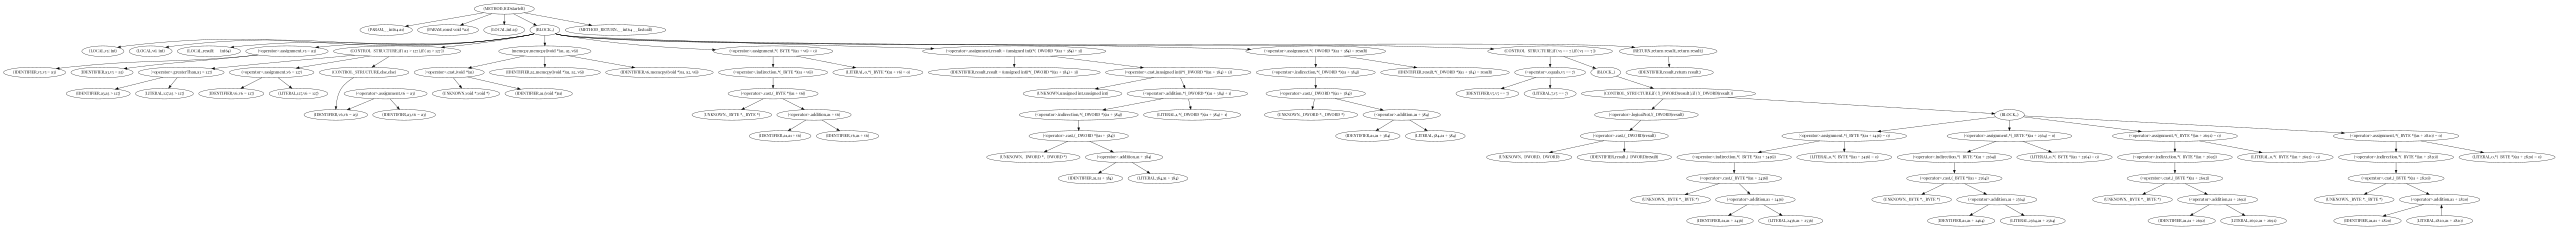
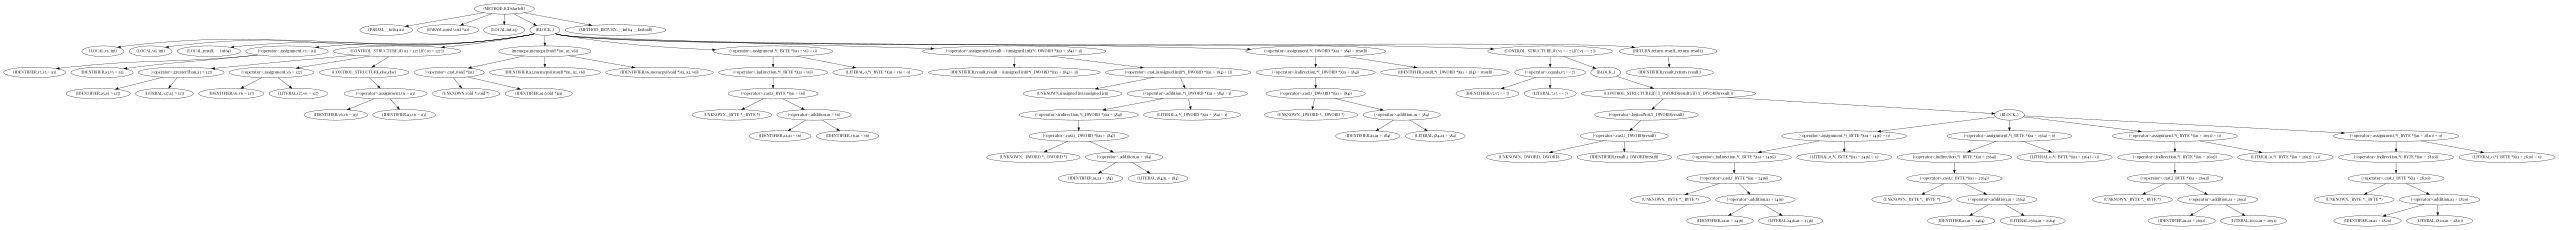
  digraph {
    fontname="Playfair Display"
    node [fontname="Playfair Display"]
    edge [fontname="Playfair Display"]
    n1 [label="(METHOD,IGDstartelt)"]
    n2 [label="(PARAM,__int64 a1)"]
    n3 [label="(PARAM,const void *a2)"]
    n4 [label="(LOCAL,int a3)"]
    n5 [label="(BLOCK,,)"]
    n6 [label="(METHOD_RETURN,__int64 __fastcall)"]
    n7 [label="(LOCAL,v5: int)"]
    n8 [label="(LOCAL,v6: int)"]
    n9 [label="(LOCAL,result: __int64)"]
    n10 [label="(<operator>.assignment,v5 = a3)"]
    n11 [label="(CONTROL_STRUCTURE,if ( a3 > 127 ),if ( a3 > 127 ))"]
    n12 [label="(memcpy,memcpy((void *)a1, a2, v6))"]
    n13 [label="(<operator>.assignment,*(_BYTE *)(a1 + v6) = 0)"]
    n14 [label="(<operator>.assignment,result = (unsigned int)(*(_DWORD *)(a1 + 384) + 1))"]
    n15 [label="(<operator>.assignment,*(_DWORD *)(a1 + 384) = result)"]
    n16 [label="(CONTROL_STRUCTURE,if ( v5 == 7 ),if ( v5 == 7 ))"]
    n17 [label="(RETURN,return result;,return result;)"]
    n18 [label="(IDENTIFIER,v5,v5 = a3)"]
    n19 [label="(IDENTIFIER,a3,v5 = a3)"]
    n20 [label="(<operator>.greaterThan,a3 > 127)"]
    n21 [label="(<operator>.assignment,v6 = 127)"]
    n22 [label="(CONTROL_STRUCTURE,else,else)"]
    n23 [label="(<operator>.cast,(void *)a1)"]
-   n24 [label="(IDENTIFIER,a2,memcpy((void *)a1, a2, v6))"]
+   n24 [label="(IDENTIFIER,a2,memcpy((result *)a1, a2, v6))"]
    n25 [label="(IDENTIFIER,v6,memcpy((void *)a1, a2, v6))"]
    n26 [label="(<operator>.indirection,*(_BYTE *)(a1 + v6))"]
    n27 [label="(LITERAL,0,*(_BYTE *)(a1 + v6) = 0)"]
    n28 [label="(IDENTIFIER,result,result = (unsigned int)(*(_DWORD *)(a1 + 384) + 1))"]
    n29 [label="(<operator>.cast,(unsigned int)(*(_DWORD *)(a1 + 384) + 1))"]
    n30 [label="(<operator>.indirection,*(_DWORD *)(a1 + 384))"]
    n31 [label="(IDENTIFIER,result,*(_DWORD *)(a1 + 384) = result)"]
    n32 [label="(<operator>.equals,v5 == 7)"]
    n33 [label="(BLOCK,,)"]
    n34 [label="(IDENTIFIER,result,return result;)"]
    n35 [label="(IDENTIFIER,a3,a3 > 127)"]
    n36 [label="(LITERAL,127,a3 > 127)"]
    n37 [label="(IDENTIFIER,v6,v6 = 127)"]
    n38 [label="(LITERAL,127,v6 = 127)"]
    n39 [label="(<operator>.assignment,v6 = a3)"]
    n40 [label="(IDENTIFIER,v6,v6 = a3)"]
    n41 [label="(IDENTIFIER,a3,v6 = a3)"]
    n42 [label="(UNKNOWN,void *,void *)"]
    n43 [label="(IDENTIFIER,a1,(void *)a1)"]
    n44 [label="(<operator>.cast,(_BYTE *)(a1 + v6))"]
    n45 [label="(UNKNOWN,_BYTE *,_BYTE *)"]
    n46 [label="(<operator>.addition,a1 + v6)"]
    n47 [label="(IDENTIFIER,a1,a1 + v6)"]
    n48 [label="(IDENTIFIER,v6,a1 + v6)"]
    n49 [label="(UNKNOWN,unsigned int,unsigned int)"]
    n50 [label="(<operator>.addition,*(_DWORD *)(a1 + 384) + 1)"]
    n51 [label="(<operator>.indirection,*(_DWORD *)(a1 + 384))"]
    n52 [label="(LITERAL,1,*(_DWORD *)(a1 + 384) + 1)"]
    n53 [label="(<operator>.cast,(_DWORD *)(a1 + 384))"]
    n54 [label="(UNKNOWN,_DWORD *,_DWORD *)"]
    n55 [label="(<operator>.addition,a1 + 384)"]
    n56 [label="(IDENTIFIER,a1,a1 + 384)"]
    n57 [label="(LITERAL,384,a1 + 384)"]
    n58 [label="(<operator>.cast,(_DWORD *)(a1 + 384))"]
    n59 [label="(UNKNOWN,_DWORD *,_DWORD *)"]
    n60 [label="(<operator>.addition,a1 + 384)"]
    n61 [label="(IDENTIFIER,a1,a1 + 384)"]
    n62 [label="(LITERAL,384,a1 + 384)"]
    n63 [label="(IDENTIFIER,v5,v5 == 7)"]
    n64 [label="(LITERAL,7,v5 == 7)"]
    n65 [label="(CONTROL_STRUCTURE,if ( !(_DWORD)result ),if ( !(_DWORD)result ))"]
    n66 [label="(<operator>.logicalNot,!(_DWORD)result)"]
    n67 [label="(BLOCK,,)"]
    n68 [label="(<operator>.cast,(_DWORD)result)"]
    n69 [label="(<operator>.assignment,*(_BYTE *)(a1 + 2436) = 0)"]
    n70 [label="(<operator>.assignment,*(_BYTE *)(a1 + 2564) = 0)"]
    n71 [label="(<operator>.assignment,*(_BYTE *)(a1 + 2692) = 0)"]
    n72 [label="(<operator>.assignment,*(_BYTE *)(a1 + 2820) = 0)"]
    n73 [label="(UNKNOWN,_DWORD,_DWORD)"]
    n74 [label="(IDENTIFIER,result,(_DWORD)result)"]
    n75 [label="(<operator>.indirection,*(_BYTE *)(a1 + 2436))"]
    n76 [label="(LITERAL,0,*(_BYTE *)(a1 + 2436) = 0)"]
    n77 [label="(<operator>.indirection,*(_BYTE *)(a1 + 2564))"]
    n78 [label="(LITERAL,0,*(_BYTE *)(a1 + 2564) = 0)"]
    n79 [label="(<operator>.indirection,*(_BYTE *)(a1 + 2692))"]
    n80 [label="(LITERAL,0,*(_BYTE *)(a1 + 2692) = 0)"]
    n81 [label="(<operator>.indirection,*(_BYTE *)(a1 + 2820))"]
    n82 [label="(LITERAL,0,*(_BYTE *)(a1 + 2820) = 0)"]
    n83 [label="(<operator>.cast,(_BYTE *)(a1 + 2436))"]
    n84 [label="(UNKNOWN,_BYTE *,_BYTE *)"]
    n85 [label="(<operator>.addition,a1 + 2436)"]
    n86 [label="(IDENTIFIER,a1,a1 + 2436)"]
    n87 [label="(LITERAL,2436,a1 + 2536)"]
    n88 [label="(<operator>.cast,(_BYTE *)(a1 + 2564))"]
    n89 [label="(UNKNOWN,_BYTE *,_BYTE *)"]
    n90 [label="(<operator>.addition,a1 + 2564)"]
    n91 [label="(IDENTIFIER,a1,a1 + 2464)"]
    n92 [label="(LITERAL,2564,a1 + 2564)"]
    n93 [label="(<operator>.cast,(_BYTE *)(a1 + 2692))"]
    n94 [label="(UNKNOWN,_BYTE *,_BYTE *)"]
    n95 [label="(<operator>.addition,a1 + 2692)"]
    n96 [label="(IDENTIFIER,a1,a1 + 2692)"]
    n97 [label="(LITERAL,2692,a1 + 2692)"]
    n98 [label="(<operator>.cast,(_BYTE *)(a1 + 2820))"]
    n99 [label="(UNKNOWN,_BYTE *,_BYTE *)"]
    n100 [label="(<operator>.addition,a1 + 2820)"]
    n101 [label="(IDENTIFIER,a1,a1 + 2820)"]
    n102 [label="(LITERAL,2820,a1 + 2820)"]
    n1 -> n2
    n1 -> n3
    n1 -> n4
    n1 -> n5
    n1 -> n6
    n5 -> n7
    n5 -> n8
    n5 -> n9
    n5 -> n10
    n5 -> n11
    n5 -> n12
    n5 -> n13
    n5 -> n14
    n5 -> n15
    n5 -> n16
    n5 -> n17
    n10 -> n18
    n10 -> n19
    n11 -> n20
    n11 -> n21
    n11 -> n22
    n12 -> n23
    n12 -> n24
    n12 -> n25
    n13 -> n26
    n13 -> n27
    n14 -> n28
    n14 -> n29
    n15 -> n30
    n15 -> n31
    n16 -> n32
    n16 -> n33
    n17 -> n34
    n20 -> n35
    n20 -> n36
    n21 -> n37
    n21 -> n38
-   n22 -> n40
+   n22 -> n39
    n23 -> n42
    n23 -> n43
    n26 -> n44
    n29 -> n49
    n29 -> n50
    n30 -> n58
    n32 -> n63
    n32 -> n64
    n33 -> n65
    n39 -> n40
    n39 -> n41
    n44 -> n45
    n44 -> n46
    n46 -> n47
    n46 -> n48
    n50 -> n51
    n50 -> n52
    n51 -> n53
    n53 -> n54
    n53 -> n55
    n55 -> n56
    n55 -> n57
    n58 -> n59
    n58 -> n60
    n60 -> n61
    n60 -> n62
    n65 -> n66
    n65 -> n67
    n66 -> n68
    n67 -> n69
    n67 -> n70
    n67 -> n71
    n67 -> n72
    n68 -> n73
    n68 -> n74
    n69 -> n75
    n69 -> n76
    n70 -> n77
    n70 -> n78
    n71 -> n79
    n71 -> n80
    n72 -> n81
    n72 -> n82
    n75 -> n83
    n77 -> n88
    n79 -> n93
    n81 -> n98
    n83 -> n84
    n83 -> n85
    n85 -> n86
    n85 -> n87
    n88 -> n89
    n88 -> n90
    n90 -> n91
    n90 -> n92
    n93 -> n94
    n93 -> n95
    n95 -> n96
    n95 -> n97
    n98 -> n99
    n98 -> n100
    n100 -> n101
-   n102 -> n100
+   n100 -> n102
  }
